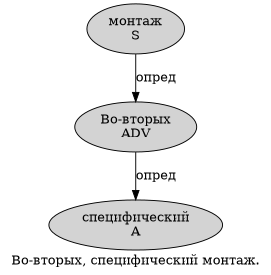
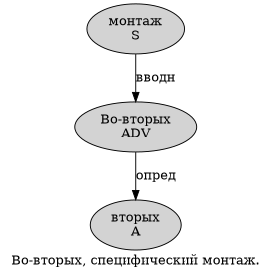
  digraph {
    label="Во-вторых, специфический монтаж."
    node [fillcolor=lightgray penwidth=1 shape=ellipse style=filled]
    n1 [label="Во-вторых\nADV"]
-   n2 [label="специфический\nA"]
+   n2 [label="вторых\nA"]
    n3 [label="монтаж\nS"]
    n1 -> n2 [label="опред"]
-   n3 -> n1 [label="опред"]
+   n3 -> n1 [label="вводн"]
  }
